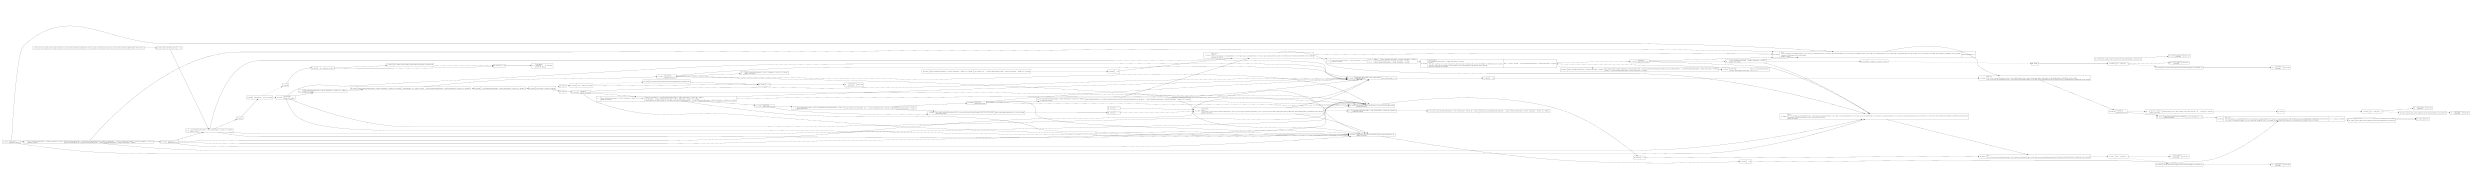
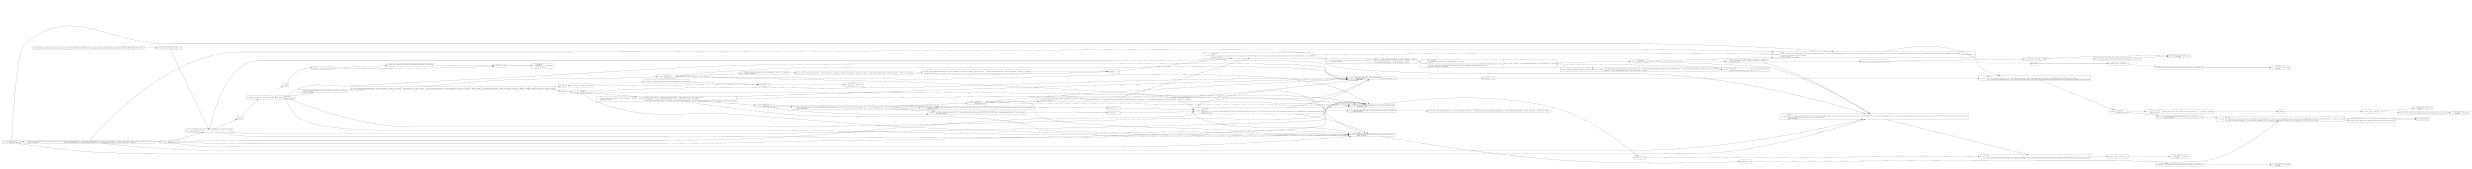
  digraph {
    fontname="Liberation Sans"
    rankdir=LR
    node [fontname="Liberation Sans" shape=record]
    edge [fontname="Liberation Sans"]
    n1 [label="{0\:\ 0x0000|MTH_ENTER_BLOCK\l|r7 = null\l}"]
    n2 [label="{4\:\ ?|Catch:\{ FileNotFoundException \-\> 0x0074, IOException \-\> 0x00b7, all \-\> 0x00b4 \}\lSplitter:B:3:0x0011\l}"]
    n3 [label="{1\:\ 0x0001|SYNTHETIC\lSplitter:B:1:0x0001\l}"]
    n4 [label="{2\:\ ?|Catch:\{ FileNotFoundException \-\> 0x00ba, IOException \-\> 0x009a \}\lSplitter:B:1:0x0001\l|java.io.BufferedInputStream r9 = new java.io.BufferedInputStream(r15.atomicFile.openRead())     \/\/ Catch:\{ FileNotFoundException \-\> 0x00ba, IOException \-\> 0x009a \}\ljava.io.DataInputStream r8 = new java.io.DataInputStream(r9)     \/\/ Catch:\{ FileNotFoundException \-\> 0x00ba, IOException \-\> 0x009a \}\l}"]
    n5 [label="{56\:\ 0x009a|PHI: r7 \l  PHI: (r7v4 'input' java.io.DataInputStream) = (r7v0 'input' java.io.DataInputStream), (r7v0 'input' java.io.DataInputStream), (r7v10 'input' java.io.DataInputStream), (r7v10 'input' java.io.DataInputStream), (r7v10 'input' java.io.DataInputStream) binds: [B:1:0x0001, B:2:?, B:27:0x0054, B:47:0x0086, B:48:?] A[DONT_GENERATE, DONT_INLINE]\lExcHandler: IOException (e java.io.IOException)\lSplitter:B:1:0x0001\l|java.io.ExcHandler r2 = e\l}"]
    n6 [label="{73\:\ 0x00ba|PHI: r7 \l  PHI: (r7v1 'input' java.io.DataInputStream) = (r7v0 'input' java.io.DataInputStream), (r7v0 'input' java.io.DataInputStream), (r7v10 'input' java.io.DataInputStream), (r7v10 'input' java.io.DataInputStream), (r7v10 'input' java.io.DataInputStream) binds: [B:1:0x0001, B:2:?, B:27:0x0054, B:47:0x0086, B:48:?] A[DONT_GENERATE, DONT_INLINE]\lExcHandler: FileNotFoundException (e java.io.FileNotFoundException)\lSplitter:B:1:0x0001\l}"]
    n7 [label="{3\:\ 0x0011|SYNTHETIC\lSplitter:B:3:0x0011\l}"]
    n8 [label="{57\:\ 0x009b|PHI: r2 r7 \l  PHI: (r2v1 'e' java.io.IOException) = (r2v2 'e' java.io.IOException), (r2v3 'e' java.io.IOException) binds: [B:56:0x009a, B:72:0x00b8] A[DONT_GENERATE, DONT_INLINE]\l  PHI: (r7v3 'input' java.io.DataInputStream) = (r7v4 'input' java.io.DataInputStream), (r7v6 'input' java.io.DataInputStream) binds: [B:56:0x009a, B:72:0x00b8] A[DONT_GENERATE, DONT_INLINE]\l}"]
    n9 [label="{39\:\ 0x0076|PHI: r7 \l  PHI: (r7v5 'input' java.io.DataInputStream) = (r7v1 'input' java.io.DataInputStream), (r7v8 'input' java.io.DataInputStream) binds: [B:73:0x00ba, B:38:0x0075] A[DONT_GENERATE, DONT_INLINE]\l}"]
    n10 [label="{37\:\ 0x0074|ExcHandler: FileNotFoundException (e java.io.FileNotFoundException)\lSplitter:B:3:0x0011\l}"]
    n11 [label="{69\:\ 0x00b4|ExcHandler: all (th java.lang.Throwable)\lSplitter:B:3:9x0011\l|java.lang.Throwable r12 = th\l}"]
    n12 [label="{71\:\ 0x00b7|ExcHandler: IOException (e java.io.IOException)\lSplitter:B:3:0x0011\l|java.io.IOException r2 = e\l}"]
    n13 [label="{5\:\ 0x0014}"]
    n14 [label="{38\:\ 0x0075|r7 = r8\l}"]
    n15 [label="{70\:\ 0x00b5|r7 = r8\l}"]
    n16 [label="{72\:\ 0x00b8|r7 = r8\l}"]
    n17 [label="{6\:\ 0x0016|if (r8.readInt() == 1) goto L_0x0020\l}"]
    n18 [label="{7\:\ 0x0018}"]
    n19 [label="{11\:\ 0x0020|SYNTHETIC\lSplitter:B:11:0x0020\l}"]
    n20 [label="{8\:\ 0x0019|if (r8 == null) goto L_0x001e\l}"]
    n21 [label="{12\:\ ?|Catch:\{ FileNotFoundException \-\> 0x0074, IOException \-\> 0x00b7, all \-\> 0x00b4 \}\lSplitter:B:11:0x0020\l}"]
    n22 [label="{9\:\ 0x001b|com.google.android.exoplayer2.util.Util.closeQuietly((java.io.Closeable) r8)\l}"]
    n23 [label="{10\:\ 0x001e|r7 = r8\l}"]
    n24 [label="{74\:\ ?|SYNTHETIC\lRETURN\lORIG_RETURN\l|return false\l}"]
    n25 [label="{13\:\ 0x0026|Catch:\{ FileNotFoundException \-\> 0x0074, IOException \-\> 0x00b7, all \-\> 0x00b4 \}\l|if ((r8.readInt() & 1) == 0) goto L_0x007d     \/\/ Catch:\{ FileNotFoundException \-\> 0x0074, IOException \-\> 0x00b7, all \-\> 0x00b4 \}\l}"]
    n26 [label="{14\:\ 0x0028|Catch:\{ FileNotFoundException \-\> 0x0074, IOException \-\> 0x00b7, all \-\> 0x00b4 \}\l}"]
    n27 [label="{42\:\ 0x007d|SYNTHETIC\lSplitter:B:42:0x007d\l}"]
    n28 [label="{15\:\ 0x002a|if (r15.cipher != null) goto L_0x0034\l}"]
    n29 [label="{43\:\ ?|Catch:\{ FileNotFoundException \-\> 0x0074, IOException \-\> 0x00b7, all \-\> 0x00b4 \}\lSplitter:B:42:0x007d\l}"]
    n30 [label="{16\:\ 0x002c}"]
    n31 [label="{20\:\ 0x0034}"]
    n32 [label="{17\:\ 0x002d|if (r8 == null) goto L_0x0032\l}"]
    n33 [label="{21\:\ 0x0036|SYNTHETIC\lSplitter:B:21:0x0036\l}"]
    n34 [label="{18\:\ 0x002f|com.google.android.exoplayer2.util.Util.closeQuietly((java.io.Closeable) r8)\l}"]
    n35 [label="{19\:\ 0x0032|r7 = r8\l}"]
    n36 [label="{75\:\ ?|SYNTHETIC\lRETURN\l|return false\l}"]
    n37 [label="{22\:\ ?|Catch:\{ FileNotFoundException \-\> 0x0074, IOException \-\> 0x00b7, all \-\> 0x00b4 \}\lSplitter:B:21:0x0036\l|byte[] r6 = new byte[16]     \/\/ Catch:\{ FileNotFoundException \-\> 0x0074, IOException \-\> 0x00b7, all \-\> 0x00b4 \}\lr8.readFully(r6)     \/\/ Catch:\{ FileNotFoundException \-\> 0x0074, IOException \-\> 0x00b7, all \-\> 0x00b4 \}\ljavax.crypto.spec.IvParameterSpec r10 = new javax.crypto.spec.IvParameterSpec(r6)     \/\/ Catch:\{ FileNotFoundException \-\> 0x0074, IOException \-\> 0x00b7, all \-\> 0x00b4 \}\l}"]
    n38 [label="{23\:\ 0x0040|SYNTHETIC\lSplitter:B:23:0x0040\l}"]
    n39 [label="{24\:\ ?|Catch:\{ InvalidKeyException \-\> 0x006c, InvalidAlgorithmParameterException \-\> 0x00b1 \}\lSplitter:B:23:0x0040\l|r15.cipher.init(2, r15.secretKeySpec, r10)     \/\/ Catch:\{ InvalidKeyException \-\> 0x006c, InvalidAlgorithmParameterException \-\> 0x00b1 \}\l}"]
    n40 [label="{32\:\ 0x006c|ExcHandler: InvalidKeyException (r12v20 'e' java.security.GeneralSecurityException A[CUSTOM_DECLARE])\lSplitter:B:23:0x0040\l|java.security.InvalidKeyException r12 = move\-exception\l}"]
+   n41 [label="{67\:\ 0x00b1|ExcHandler: InvalidAlgorithmParameterException (r12v18 'e' java.security.GeneralSecurityException A[CUSTOM_DECLARE])\lSplitter:B:23:0x0040\l|java.security.InvalidAlgorithmParameterException r12 = move\-exception\l}"]
    n42 [label="{25\:\ 0x0048|SYNTHETIC\lSplitter:B:25:0x0048\l}"]
    n43 [label="{33\:\ 0x006d|r2 = r12\l}"]
    n44 [label="{68\:\ 0x00b2|r2 = r12\l}"]
    n45 [label="{26\:\ ?|Catch:\{ FileNotFoundException \-\> 0x0074, IOException \-\> 0x00b7, all \-\> 0x00b4 \}\lSplitter:B:25:0x0048\l|java.io.DataInputStream r7 = new java.io.DataInputStream(new javax.crypto.CipherInputStream(r9, r15.cipher))     \/\/ Catch:\{ FileNotFoundException \-\> 0x0074, IOException \-\> 0x00b7, all \-\> 0x00b4 \}\l}"]
    n46 [label="{27\:\ 0x0054|SYNTHETIC\lPHI: r7 \l  PHI: (r7v10 'input' java.io.DataInputStream) = (r7v9 'input' java.io.DataInputStream), (r7v11 'input' java.io.DataInputStream) binds: [B:46:0x0084, B:26:?] A[DONT_GENERATE, DONT_INLINE]\lSplitter:B:27:0x0054\l}"]
    n47 [label="{28\:\ ?|Catch:\{ FileNotFoundException \-\> 0x00ba, IOException \-\> 0x009a \}\lSplitter:B:27:0x0054\l|int r1 = r7.readInt()     \/\/ Catch:\{ FileNotFoundException \-\> 0x00ba, IOException \-\> 0x009a \}\lr4 = 0     \/\/ Catch:\{ FileNotFoundException \-\> 0x00ba, IOException \-\> 0x009a \}\lr5 = 0     \/\/ Catch:\{ FileNotFoundException \-\> 0x00ba, IOException \-\> 0x009a \}\l}"]
    n48 [label="{29\:\ 0x005a|LOOP_START\lCatch:\{ FileNotFoundException \-\> 0x00ba, IOException \-\> 0x009a \}\lPHI: r4 r5 \l  PHI: (r4v1 'hashCode' int) = (r4v0 'hashCode' int), (r4v2 'hashCode' int) binds: [B:28:?, B:31:0x0067] A[DONT_GENERATE, DONT_INLINE]\l  PHI: (r5v1 'i' int) = (r5v0 'i' int), (r5v2 'i' int) binds: [B:28:?, B:31:0x0067] A[DONT_GENERATE, DONT_INLINE]\lLOOP:0: B:29:0x005a\-\>B:31:0x0067\l|if (r5 \>= r1) goto L_0x0086     \/\/ Catch:\{ FileNotFoundException \-\> 0x00ba, IOException \-\> 0x009a \}\l}"]
    n49 [label="{30\:\ 0x005c|Catch:\{ FileNotFoundException \-\> 0x00ba, IOException \-\> 0x009a \}\l|com.google.android.exoplayer2.upstream.cache.CachedContent r0 = new com.google.android.exoplayer2.upstream.cache.CachedContent(r7)     \/\/ Catch:\{ FileNotFoundException \-\> 0x00ba, IOException \-\> 0x009a \}\ladd(r0)     \/\/ Catch:\{ FileNotFoundException \-\> 0x00ba, IOException \-\> 0x009a \}\l}"]
    n50 [label="{47\:\ 0x0086|SYNTHETIC\lSplitter:B:47:0x0086\l}"]
    n51 [label="{31\:\ 0x0067|LOOP_END\lLOOP:0: B:29:0x005a\-\>B:31:0x0067\l|int r4 = r4 + r0.headerHashCode()\lint r5 = r5 + 1\l}"]
    n52 [label="{48\:\ ?|Catch:\{ FileNotFoundException \-\> 0x00ba, IOException \-\> 0x009a \}\lSplitter:B:47:0x0086\l}"]
    n53 [label="{34\:\ 0x006e|SYNTHETIC\lPHI: r2 \l  PHI: (r2v6 'e' java.security.GeneralSecurityException) = (r2v5 'e' java.security.GeneralSecurityException), (r2v7 'e' java.security.GeneralSecurityException) binds: [B:68:0x00b2, B:33:0x006d] A[DONT_GENERATE, DONT_INLINE]\lSplitter:B:34:0x006e\l}"]
    n54 [label="{35\:\ ?|Catch:\{ FileNotFoundException \-\> 0x0074, IOException \-\> 0x00b7, all \-\> 0x00b4 \}\lSplitter:B:34:0x006e\l}"]
    n55 [label="{36\:\ 0x0073|Catch:\{ FileNotFoundException \-\> 0x0074, IOException \-\> 0x00b7, all \-\> 0x00b4 \}\l|throw new java.lang.IllegalStateException(r2)     \/\/ Catch:\{ FileNotFoundException \-\> 0x0074, IOException \-\> 0x00b7, all \-\> 0x00b4 \}\l}"]
    n56 [label="{40\:\ 0x0077|if (r7 == null) goto L_?\l}"]
    n57 [label="{41\:\ 0x0079|com.google.android.exoplayer2.util.Util.closeQuietly((java.io.Closeable) r7)\l}"]
    n58 [label="{76\:\ ?|SYNTHETIC\lRETURN\l|return false\l}"]
    n59 [label="{77\:\ ?|SYNTHETIC\lRETURN\l|return false\l}"]
+   n60 [label="{44\:\ 0x007f|Catch:\{ FileNotFoundException \-\> 0x0074, IOException \-\> 0x00b7, all \-\> 0x00b4 \}\l|if (r15.cipher == null) goto L_0x0084     \/\/ Catch:\{ FileNotFoundException \-\> 0x0074, IOException \-\> 0x00b7, all \-\> 0x00b4 \}\l}"]
    n61 [label="{45\:\ 0x0081|Catch:\{ FileNotFoundException \-\> 0x0074, IOException \-\> 0x00b7, all \-\> 0x00b4 \}\l|r15.changed = true     \/\/ Catch:\{ FileNotFoundException \-\> 0x0074, IOException \-\> 0x00b7, all \-\> 0x00b4 \}\l}"]
    n62 [label="{46\:\ 0x0084|r7 = r8\l}"]
    n63 [label="{49\:\ 0x008a|if (r7.readInt() == r4) goto L_0x0093\l}"]
    n64 [label="{50\:\ 0x008c}"]
+   n65 [label="{53\:\ 0x0093|if (r7 == null) goto L_0x0098\l}"]
    n66 [label="{51\:\ 0x008d|if (r7 == null) goto L_?\l}"]
    n67 [label="{54\:\ 0x0095|com.google.android.exoplayer2.util.Util.closeQuietly((java.io.Closeable) r7)\l}"]
    n68 [label="{55\:\ 0x0098|SYNTHETIC\lRETURN\l|return true\l}"]
    n69 [label="{52\:\ 0x008f|com.google.android.exoplayer2.util.Util.closeQuietly((java.io.Closeable) r7)\l}"]
-   n70 [label="{78\:\ ?|SYNTHETIC\lRETURN\l|return false\l}"]
    n71 [label="{79\:\ ?|SYNTHETIC\lRETURN\l|return false\l}"]
    n72 [label="{58\:\ 0x009f|SYNTHETIC\lSplitter:B:58:0x009f\l}"]
    n73 [label="{59\:\ ?|Catch:\{ all \-\> 0x00aa \}\lSplitter:B:58:0x009f\l|android.util.Log.e(TAG, \"Error reading cache content index file.\", r2)     \/\/ Catch:\{ all \-\> 0x00aa \}\l}"]
    n74 [label="{63\:\ 0x00aa|ExcHandler: all (th java.lang.Throwable)\lSplitter:B:58:0x009f\l|java.lang.Throwable r12 = th\l}"]
    n75 [label="{60\:\ 0x00a2}"]
    n76 [label="{64\:\ 0x00ab|PHI: r7 r12 \l  PHI: (r7v2 'input' java.io.DataInputStream) = (r7v3 'input' java.io.DataInputStream), (r7v7 'input' java.io.DataInputStream) binds: [B:63:0x00aa, B:70:0x00b5] A[DONT_GENERATE, DONT_INLINE]\l  PHI: (r12v0 'th' java.lang.Throwable) = (r12v2 'th' java.lang.Throwable), (r12v7 'th' java.lang.Throwable) binds: [B:63:0x00aa, B:70:0x00b5] A[DONT_GENERATE, DONT_INLINE]\l|if (r7 == null) goto L_0x00b0\l}"]
    n77 [label="{61\:\ 0x00a3|if (r7 == null) goto L_?\l}"]
    n78 [label="{62\:\ 0x00a5|com.google.android.exoplayer2.util.Util.closeQuietly((java.io.Closeable) r7)\l}"]
    n79 [label="{80\:\ ?|SYNTHETIC\lRETURN\l|return false\l}"]
    n80 [label="{81\:\ ?|SYNTHETIC\lRETURN\l|return false\l}"]
    n81 [label="{65\:\ 0x00ad|com.google.android.exoplayer2.util.Util.closeQuietly((java.io.Closeable) r7)\l}"]
    n82 [label="{66\:\ 0x00b0|throw r12\l}"]
    n83 [label="{private boolean com.google.android.exoplayer2.upstream.cache.CachedContentIndex.readFile((r15v0 'this' com.google.android.exoplayer2.upstream.cache.CachedContentIndex A[IMMUTABLE_TYPE, THIS])) }"]
    n1 -> n2
    n2 -> n10
    n2 -> n11
    n2 -> n12
    n2 -> n13
    n3 -> n4
    n3 -> n5
    n3 -> n6
    n4 -> n5
    n4 -> n6
    n4 -> n7
    n5 -> n8
    n6 -> n9
    n7 -> n2
    n7 -> n10
    n7 -> n11
    n7 -> n12
    n8 -> n72
    n9 -> n56
    n10 -> n14
    n11 -> n15
    n12 -> n16
    n13 -> n17
    n14 -> n9
    n15 -> n76
    n16 -> n8
    n17 -> n18 [style=dashed]
    n17 -> n19
    n18 -> n20
    n19 -> n10
    n19 -> n11
    n19 -> n12
    n19 -> n21
    n20 -> n22 [style=solid]
    n20 -> n23
    n21 -> n25
    n22 -> n23
    n23 -> n24
    n25 -> n26 [style=dashed]
    n25 -> n27
    n26 -> n28
    n27 -> n10
    n27 -> n11
    n27 -> n12
    n27 -> n29
    n28 -> n30 [style=dashed]
    n28 -> n31
+   n29 -> n60
    n30 -> n32
    n31 -> n33
    n32 -> n34 [style=dashed]
    n32 -> n35
    n33 -> n10
    n33 -> n11
    n33 -> n12
    n33 -> n37
    n34 -> n35
    n35 -> n36
    n37 -> n10
    n37 -> n11
    n37 -> n12
    n37 -> n38
    n38 -> n39
    n38 -> n40
+   n38 -> n41
    n39 -> n40
+   n39 -> n41
    n39 -> n42
    n40 -> n43
+   n41 -> n44
    n42 -> n10
    n42 -> n11
    n42 -> n12
    n42 -> n45
    n43 -> n53
    n44 -> n53
    n45 -> n10
    n45 -> n11
    n45 -> n12
    n45 -> n46
    n46 -> n5
    n46 -> n6
    n46 -> n47
    n47 -> n48
    n48 -> n49 [style=dashed]
    n48 -> n50
    n49 -> n51
    n50 -> n5
    n50 -> n6
    n50 -> n52
    n51 -> n48
    n52 -> n5
    n52 -> n6
    n52 -> n63
    n53 -> n10
    n53 -> n11
    n53 -> n12
    n53 -> n54
    n54 -> n55
    n56 -> n57 [style=dashed]
    n56 -> n58
    n57 -> n59
+   n60 -> n61 [style=dashed]
+   n60 -> n62
    n61 -> n62
    n62 -> n46
    n63 -> n64 [style=dashed]
+   n63 -> n65
    n64 -> n66
+   n65 -> n67 [style=dashed]
+   n65 -> n68
    n66 -> n69 [style=dashed]
-   n66 -> n70
    n67 -> n68
    n69 -> n71
    n72 -> n73
    n72 -> n74
    n73 -> n75
    n74 -> n76
    n75 -> n77
    n76 -> n81 [style=dashed]
    n76 -> n82
    n77 -> n78 [style=dashed]
    n77 -> n79
    n78 -> n80
    n81 -> n82
    n83 -> n1
  }
